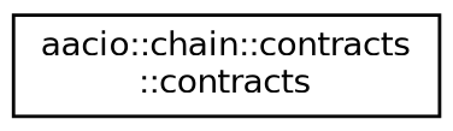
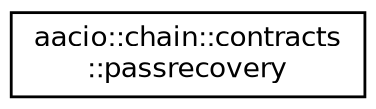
  digraph {
    rankdir=LR
-   n1 [color=black fillcolor=white fontname=Helvetica fontsize=10 height=0.2 label="aacio::chain::contracts\l::contracts" shape=record style=filled width=0.4]
+   n1 [color=black fillcolor=white fontname=Helvetica fontsize=10 height=0.2 label="aacio::chain::contracts\l::passrecovery" shape=record style=filled width=0.4]
  }
